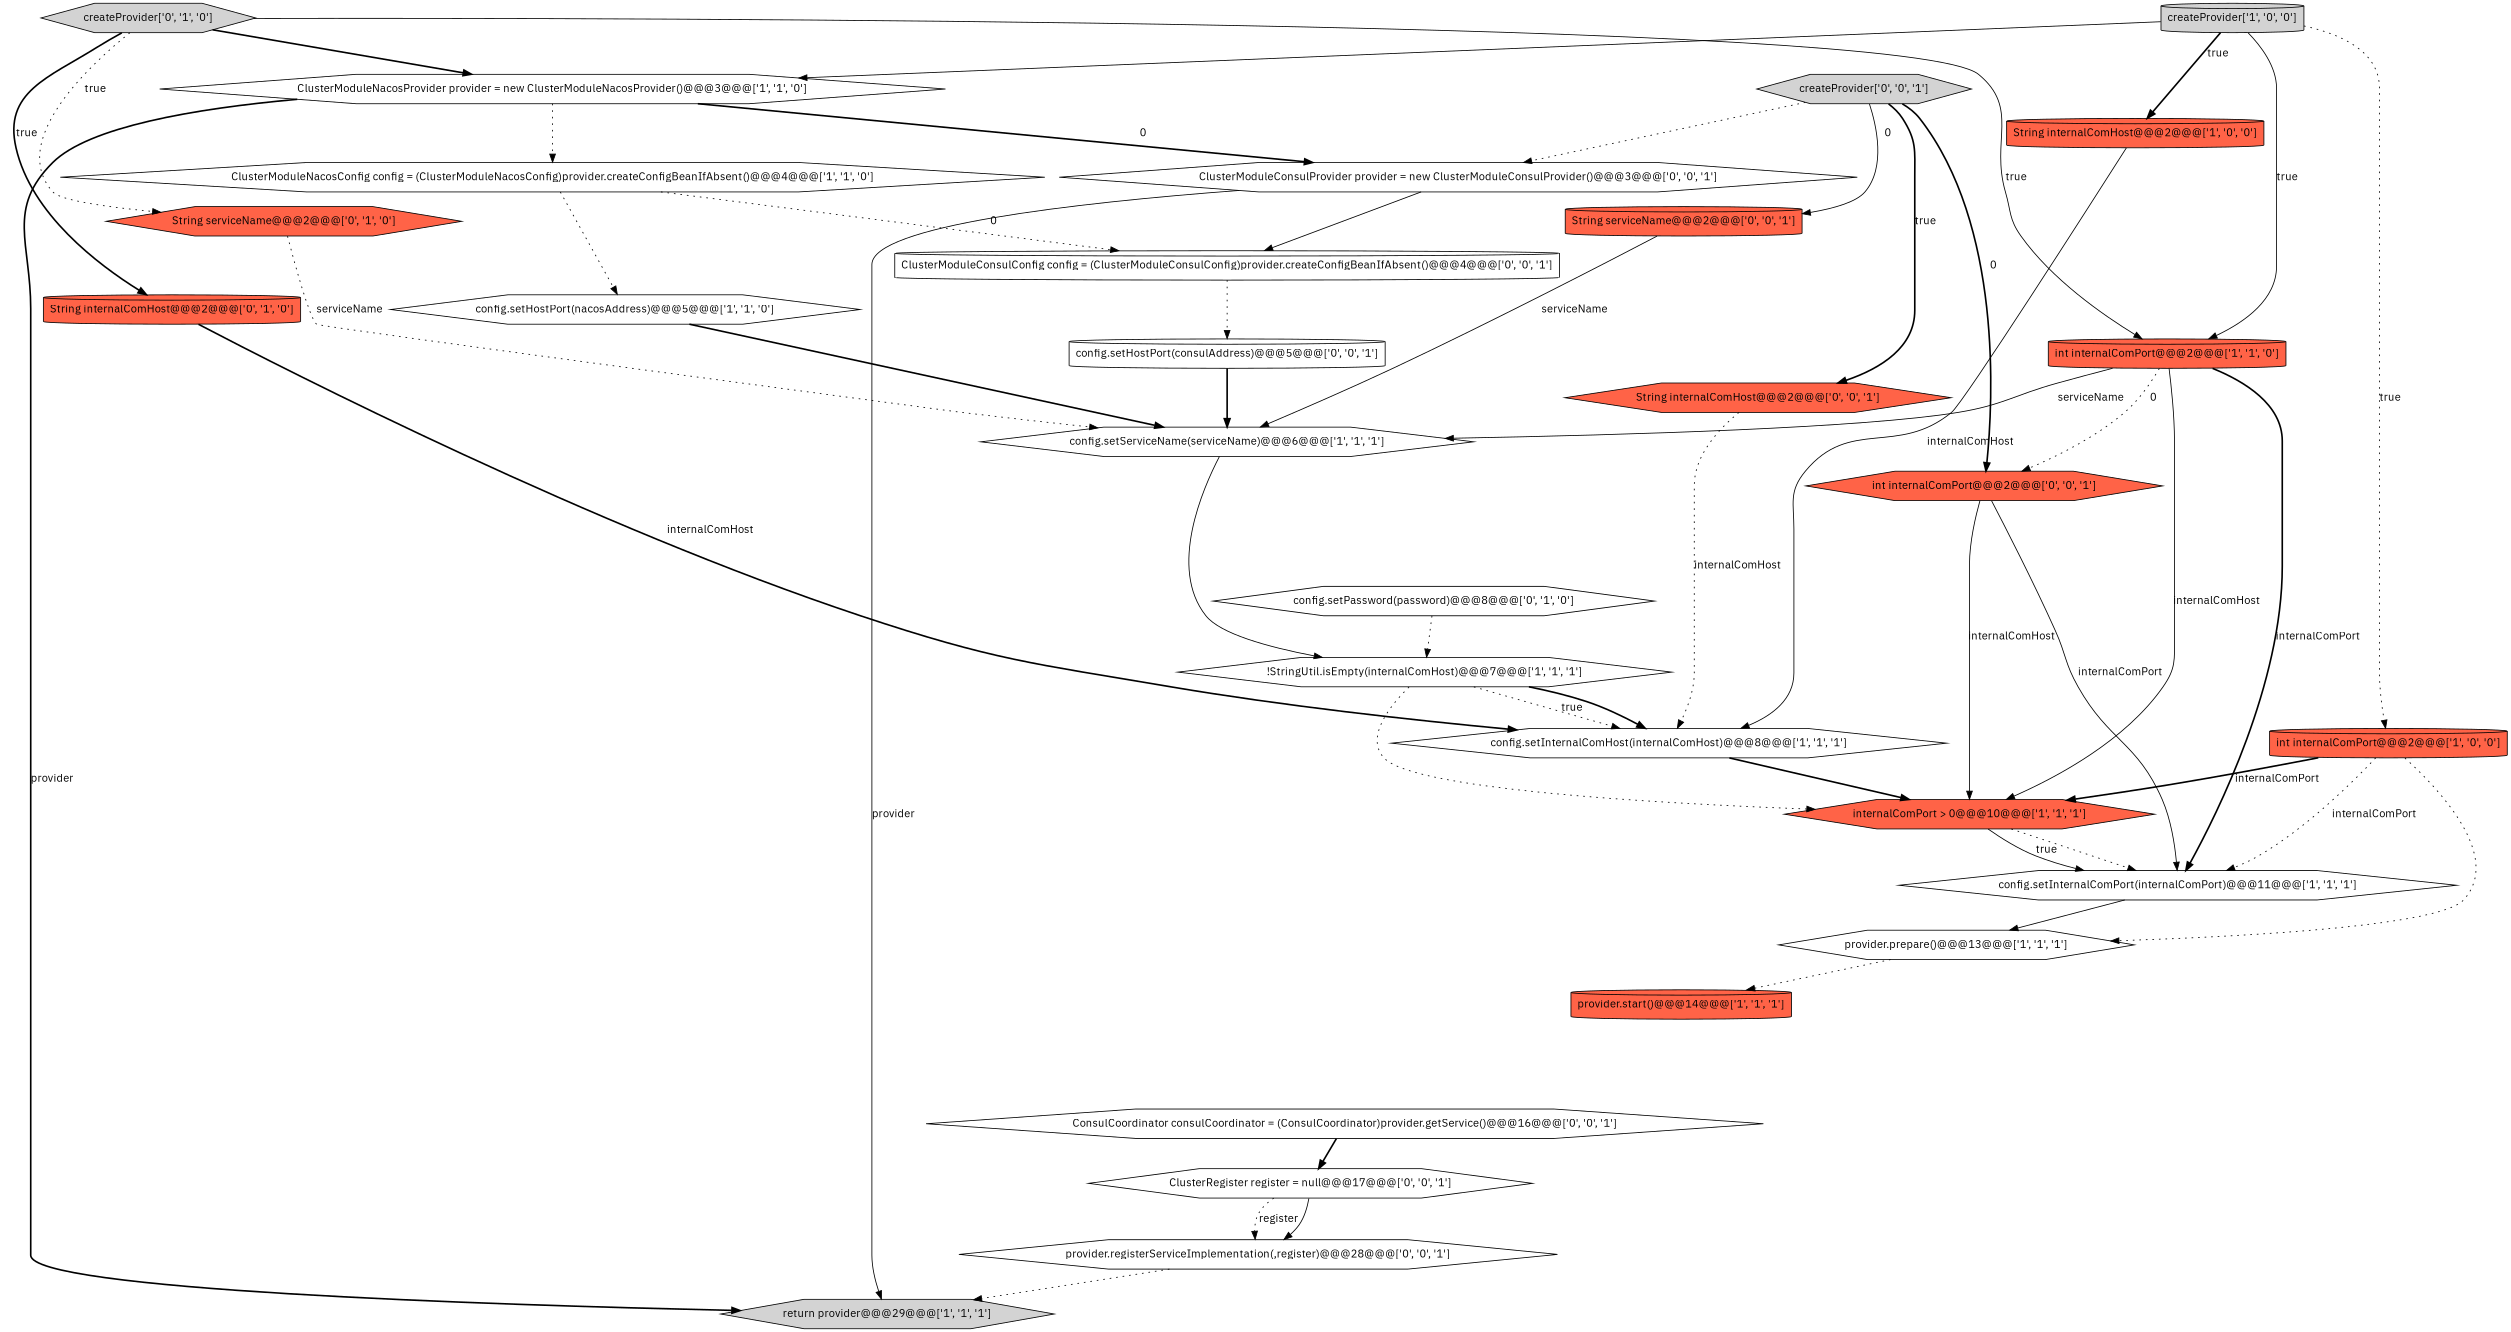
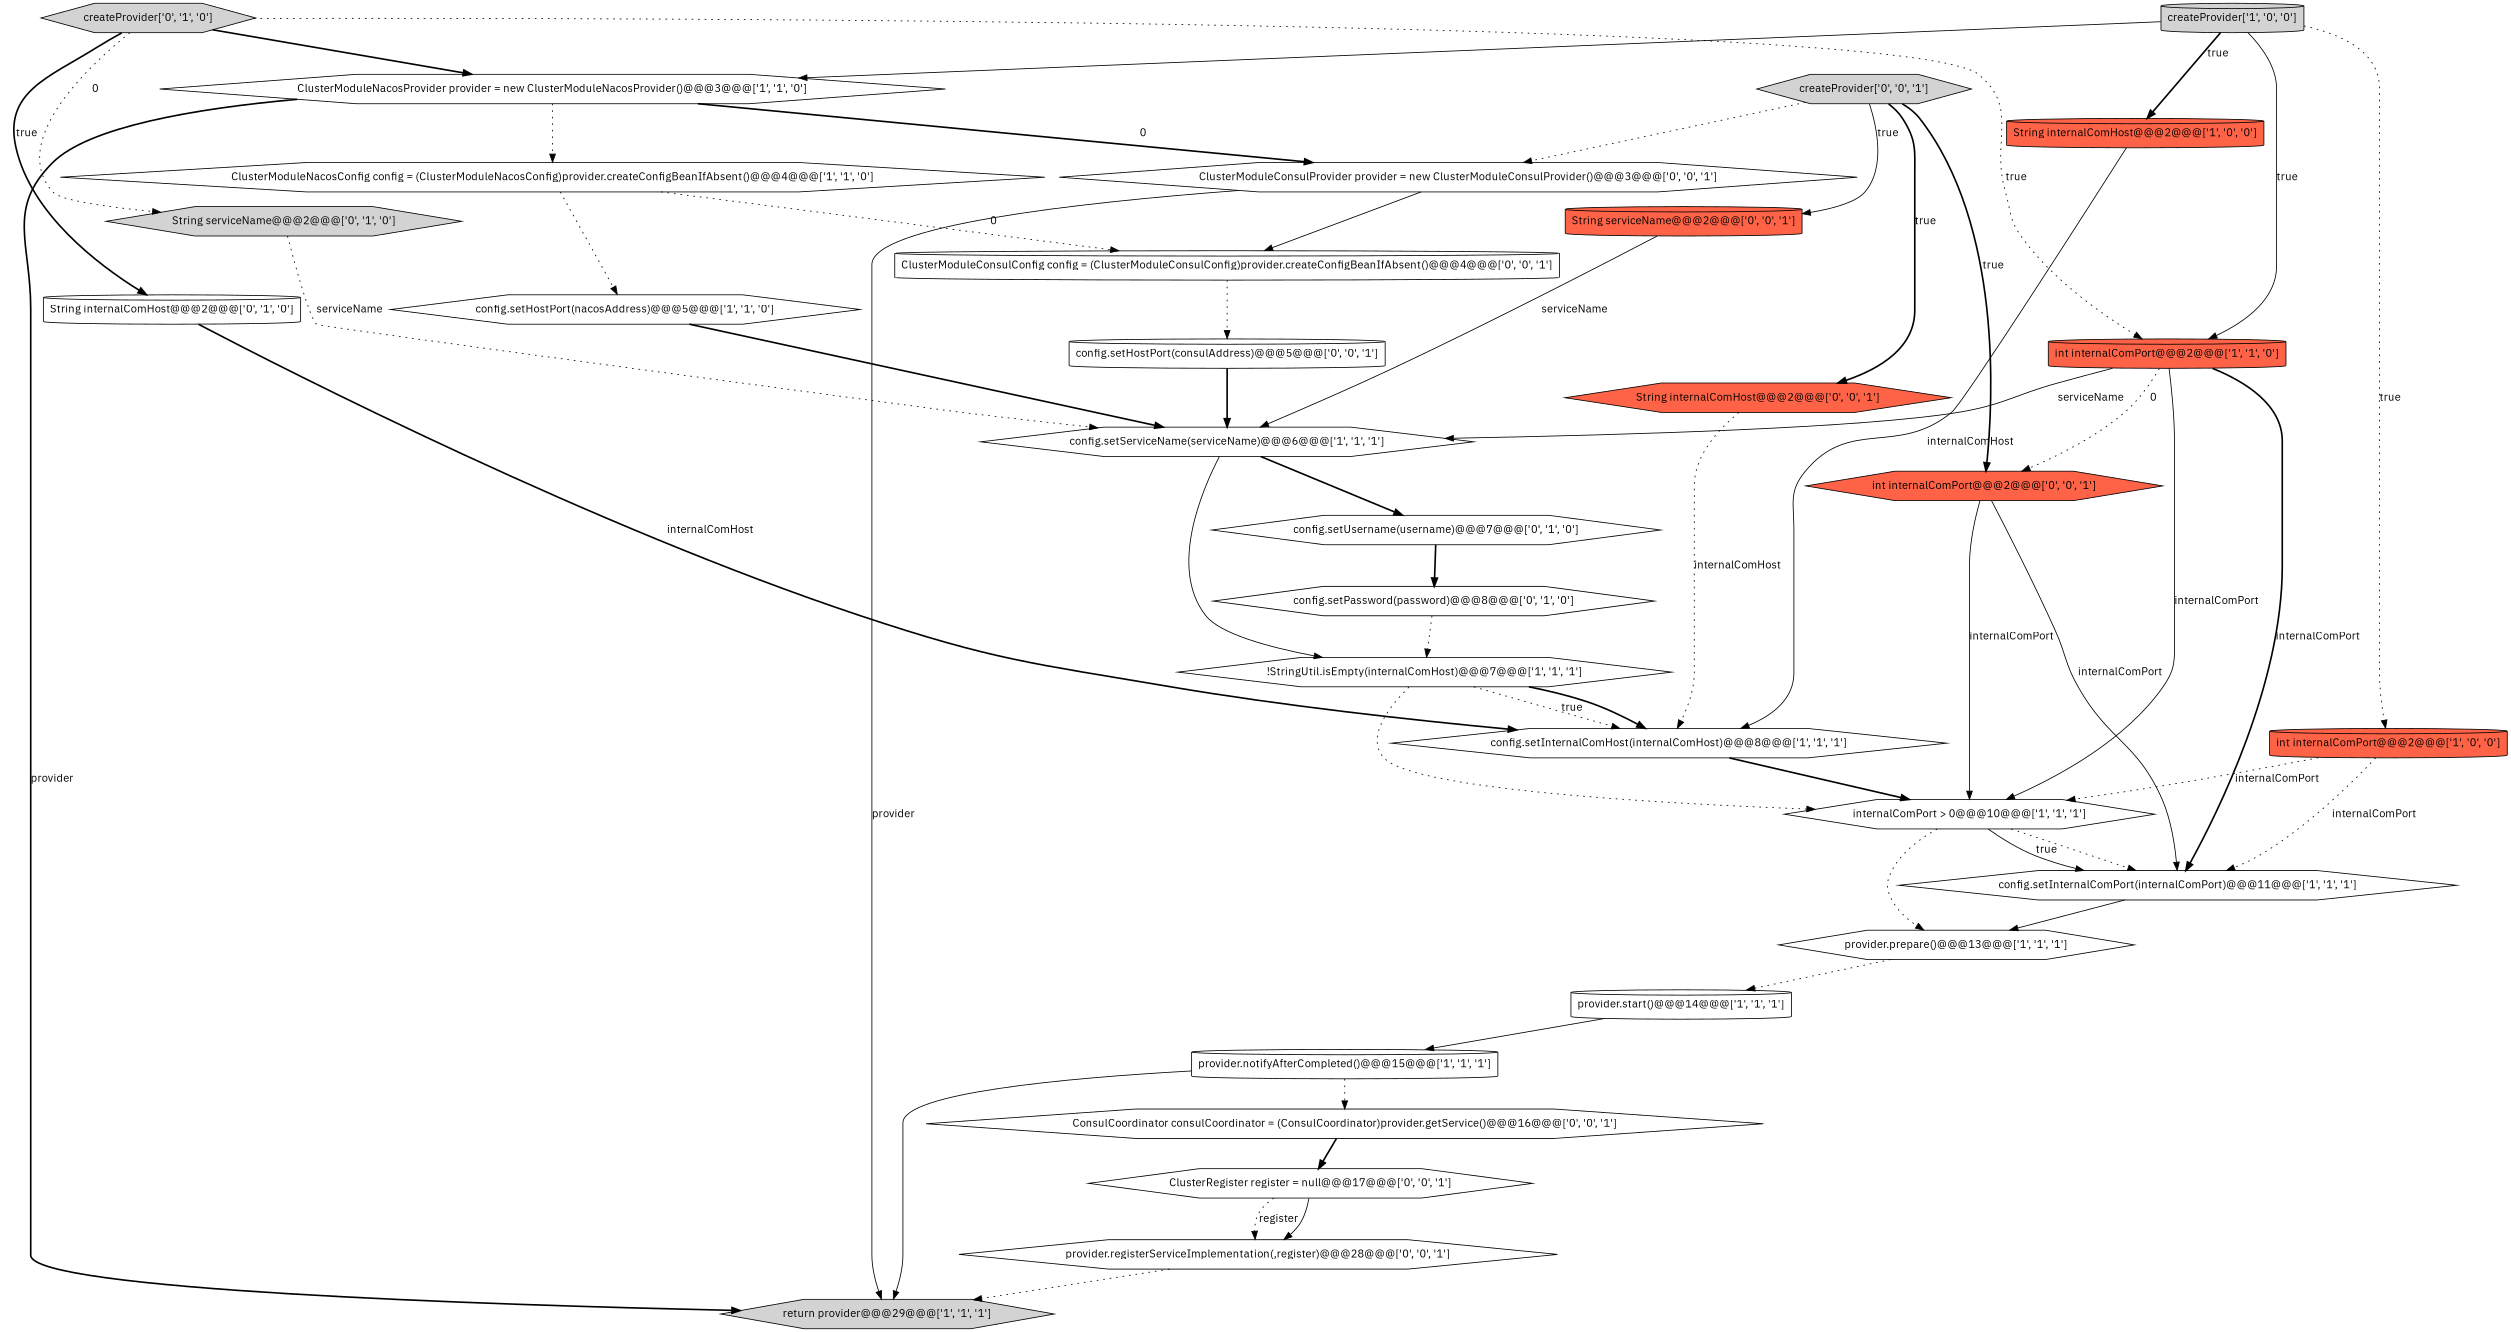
  digraph {
    fontname="IBM Plex Sans"
    node [fillcolor=white fontname="IBM Plex Sans" shape=hexagon style=filled]
    edge [fontname="IBM Plex Sans" style=dotted]
    n1 [label="config.setHostPort(consulAddress)@@@5@@@['0', '0', '1']" shape=cylinder]
    n2 [label="config.setServiceName(serviceName)@@@6@@@['1', '1', '1']"]
    n3 [label="!StringUtil.isEmpty(internalComHost)@@@7@@@['1', '1', '1']"]
+   n4 [label="config.setUsername(username)@@@7@@@['0', '1', '0']"]
    n5 [fillcolor=tomato label="String serviceName@@@2@@@['0', '0', '1']" shape=cylinder]
-   n6 [fillcolor=tomato label="internalComPort > 0@@@10@@@['1', '1', '1']"]
+   n6 [label="internalComPort > 0@@@10@@@['1', '1', '1']"]
    n7 [label="provider.prepare()@@@13@@@['1', '1', '1']"]
    n8 [label="config.setInternalComPort(internalComPort)@@@11@@@['1', '1', '1']"]
-   n9 [fillcolor=tomato label="provider.start()@@@14@@@['1', '1', '1']" shape=cylinder]
+   n9 [label="provider.start()@@@14@@@['1', '1', '1']" shape=cylinder]
    n10 [fillcolor=tomato label="String internalComHost@@@2@@@['0', '0', '1']"]
    n11 [label="config.setInternalComHost(internalComHost)@@@8@@@['1', '1', '1']"]
-   n12 [fillcolor=tomato label="String serviceName@@@2@@@['0', '1', '0']"]
+   n12 [fillcolor=lightgray label="String serviceName@@@2@@@['0', '1', '0']"]
    n13 [fillcolor=lightgray label="return provider@@@29@@@['1', '1', '1']"]
    n14 [fillcolor=lightgray label="createProvider['1', '0', '0']" shape=cylinder]
    n15 [fillcolor=tomato label="int internalComPort@@@2@@@['1', '0', '0']" shape=cylinder]
    n16 [fillcolor=tomato label="int internalComPort@@@2@@@['1', '1', '0']" shape=cylinder]
    n17 [fillcolor=tomato label="String internalComHost@@@2@@@['1', '0', '0']" shape=cylinder]
    n18 [label="ClusterModuleNacosProvider provider = new ClusterModuleNacosProvider()@@@3@@@['1', '1', '0']"]
    n19 [fillcolor=tomato label="int internalComPort@@@2@@@['0', '0', '1']"]
    n20 [label="ClusterModuleNacosConfig config = (ClusterModuleNacosConfig)provider.createConfigBeanIfAbsent()@@@4@@@['1', '1', '0']"]
    n21 [label="ClusterModuleConsulProvider provider = new ClusterModuleConsulProvider()@@@3@@@['0', '0', '1']"]
    n22 [label="config.setHostPort(nacosAddress)@@@5@@@['1', '1', '0']"]
+   n23 [label="provider.notifyAfterCompleted()@@@15@@@['1', '1', '1']" shape=cylinder]
    n24 [fillcolor=lightgray label="createProvider['0', '1', '0']"]
-   n25 [fillcolor=tomato label="String internalComHost@@@2@@@['0', '1', '0']" shape=cylinder]
+   n25 [label="String internalComHost@@@2@@@['0', '1', '0']" shape=cylinder]
    n26 [label="ClusterModuleConsulConfig config = (ClusterModuleConsulConfig)provider.createConfigBeanIfAbsent()@@@4@@@['0', '0', '1']" shape=cylinder]
    n27 [fillcolor=lightgray label="createProvider['0', '0', '1']"]
    n28 [label="ConsulCoordinator consulCoordinator = (ConsulCoordinator)provider.getService()@@@16@@@['0', '0', '1']"]
    n29 [label="config.setPassword(password)@@@8@@@['0', '1', '0']"]
    n30 [label="provider.registerServiceImplementation(,register)@@@28@@@['0', '0', '1']"]
    n31 [label="ClusterRegister register = null@@@17@@@['0', '0', '1']"]
    n1 -> n2 [style=bold]
    n2 -> n3 [style=solid]
+   n2 -> n4 [style=bold]
    n3 -> n6
    n3 -> n11 [label=true]
    n3 -> n11 [style=bold]
+   n4 -> n29 [style=bold]
    n5 -> n2 [label=serviceName style=solid]
-   n15 -> n7
+   n6 -> n7
    n6 -> n8
    n6 -> n8 [label=true style=solid]
    n7 -> n9
    n8 -> n7 [style=solid]
+   n9 -> n23 [style=solid]
    n10 -> n11 [label=internalComHost]
    n11 -> n6 [style=bold]
    n12 -> n2 [label=serviceName]
    n14 -> n15 [label=true]
    n14 -> n16 [label=true style=solid]
    n14 -> n17 [label=true style=bold]
    n14 -> n18 [style=solid]
-   n15 -> n6 [label=internalComPort style=bold]
+   n15 -> n6 [label=internalComPort]
    n15 -> n8 [label=internalComPort]
    n16 -> n2 [label=serviceName style=solid]
-   n16 -> n6 [label=internalComHost style=solid]
+   n16 -> n6 [label=internalComPort style=solid]
    n16 -> n8 [label=internalComPort style=bold]
    n16 -> n19 [label=0]
    n17 -> n11 [label=internalComHost style=solid]
    n18 -> n13 [label=provider style=bold]
    n18 -> n20
    n18 -> n21 [label=0 style=bold]
-   n19 -> n6 [label=internalComHost style=solid]
+   n19 -> n6 [label=internalComPort style=solid]
    n19 -> n8 [label=internalComPort style=solid]
    n20 -> n22
    n20 -> n26 [label=0]
    n21 -> n13 [label=provider style=solid]
    n21 -> n26 [style=solid]
    n22 -> n2 [style=bold]
-   n24 -> n12 [label=true]
-   n24 -> n16 [label=true style=solid]
+   n23 -> n13 [style=solid]
+   n23 -> n28
+   n24 -> n12 [label=0]
+   n24 -> n16 [label=true]
    n24 -> n18 [style=bold]
    n24 -> n25 [label=true style=bold]
    n25 -> n11 [label=internalComHost style=bold]
    n26 -> n1
-   n27 -> n5 [label=0 style=solid]
+   n27 -> n5 [label=true style=solid]
    n27 -> n10 [label=true style=bold]
-   n27 -> n19 [label=0 style=bold]
+   n27 -> n19 [label=true style=bold]
    n27 -> n21
    n28 -> n31 [style=bold]
    n29 -> n3
    n30 -> n13
    n31 -> n30 [label=register]
    n31 -> n30 [style=solid]
  }
